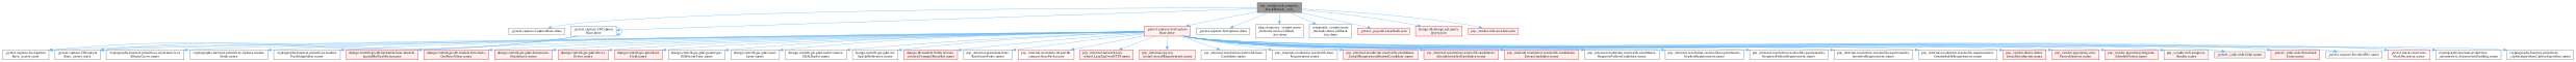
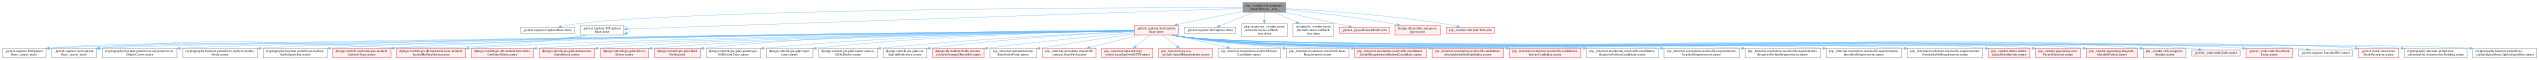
  digraph {
    fontname="PT Serif"
    rankdir=TB
    node [color=grey40 fillcolor=white fontname="PT Serif" fontsize=10 shape=box style=filled]
    edge [color=steelblue1 fontname="PT Serif" fontsize=10 labelfontname=Helvetica labelfontsize=10 style=solid]
    n1 [color=gray40 fillcolor=grey60 fontcolor=black height=0.2 label="pip._vendor.rich.progress.\l_TrackThread.__exit__" width=0.4]
    n2 [height=0.2 label="_pytest.capture.CaptureBase.done" width=0.4]
    n3 [height=0.2 label="_pytest.capture.FDCapture\lBase.done" width=0.4]
    n4 [height=0.2 label="_pytest.capture.NoCapture.done" width=0.4]
    n5 [color=red fillcolor="#FFF0F0" height=0.2 label="_pytest.capture.SysCapture\lBase.done" width=0.4]
    n6 [height=0.2 label="pkg_resources._vendor.more\l_itertools.more.callback\l_iter.done" width=0.4]
    n7 [height=0.2 label="setuptools._vendor.more\l_itertools.more.callback\l_iter.done" width=0.4]
    n8 [color=red fillcolor="#FFF0F0" height=0.2 label="_pytest._py.path.LocalPath.join" width=0.4]
-   n9 [color=red fillcolor="#FFF0F0" height=0.2 label="django.db.django.sql.query.\lQuery.join" width=0.4]
+   n9 [color=red fillcolor="#FFF0F0" height=0.2 label="django.db.models.sql.query.\lQuery.join" width=0.4]
    n10 [color=red fillcolor="#FFF0F0" height=0.2 label="pip._vendor.rich.text.Text.join" width=0.4]
    n11 [height=0.2 label="_pytest.capture.FDCapture\lBase._assert_state" width=0.4]
    n12 [height=0.2 label="_pytest.capture.SysCapture\lBase._assert_state" width=0.4]
    n13 [fillcolor="#FFF0F0" height=0.2 label="_pytest._code.code.Code.name" width=0.4]
    n14 [color=red fillcolor="#FFF0F0" height=0.2 label="_pytest._code.code.Traceback\lEntry.name" width=0.4]
    n15 [height=0.2 label="_pytest.capture.EncodedFile.name" width=0.4]
    n16 [color=red height=0.2 label="_pytest.mark.structures.\lMarkDecorator.name" width=0.4]
    n17 [height=0.2 label="cryptography.hazmat.primitives.\l_asymmetric.AsymmetricPadding.name" width=0.4]
    n18 [height=0.2 label="cryptography.hazmat.primitives.\l_cipheralgorithm.CipherAlgorithm.name" width=0.4]
    n19 [height=0.2 label="cryptography.hazmat.primitives.asymmetric.ec.\lEllipticCurve.name" width=0.4]
    n20 [height=0.2 label="cryptography.hazmat.primitives.ciphers.modes.\lMode.name" width=0.4]
    n21 [height=0.2 label="cryptography.hazmat.primitives.hashes.\lHashAlgorithm.name" width=0.4]
+   n22 [color=red fillcolor="#FFF0F0" height=0.2 label="django.contrib.contenttypes.models.\lContentType.name" width=0.4]
    n23 [color=red fillcolor="#FFF0F0" height=0.2 label="django.contrib.gis.db.backends.base.models.\lSpatialRefSysMixin.name" width=0.4]
    n24 [color=red fillcolor="#FFF0F0" height=0.2 label="django.contrib.gis.db.models.functions.\lGeoFuncMixin.name" width=0.4]
    n25 [color=red fillcolor="#FFF0F0" height=0.2 label="django.contrib.gis.gdal.datasource.\lDataSource.name" width=0.4]
    n26 [color=red fillcolor="#FFF0F0" height=0.2 label="django.contrib.gis.gdal.driver.\lDriver.name" width=0.4]
    n27 [color=red fillcolor="#FFF0F0" height=0.2 label="django.contrib.gis.gdal.field.\lField.name" width=0.4]
    n28 [height=0.2 label="django.contrib.gis.gdal.geomtype.\lOGRGeomType.name" width=0.4]
    n29 [height=0.2 label="django.contrib.gis.gdal.layer.\lLayer.name" width=0.4]
    n30 [height=0.2 label="django.contrib.gis.gdal.raster.source.\lGDALRaster.name" width=0.4]
    n31 [height=0.2 label="django.contrib.gis.gdal.srs.\lSpatialReference.name" width=0.4]
    n32 [color=red fillcolor="#FFF0F0" height=0.2 label="django.db.models.fields.reverse\l_related.ForeignObjectRel.name" width=0.4]
    n33 [height=0.2 label="pip._internal.metadata.base.\lBaseEntryPoint.name" width=0.4]
    n34 [color=red height=0.2 label="pip._internal.metadata.importlib.\l_compat.BasePath.name" width=0.4]
    n35 [color=red fillcolor="#FFF0F0" height=0.2 label="pip._internal.network.lazy\l_wheel.LazyZipOverHTTP.name" width=0.4]
    n36 [color=red fillcolor="#FFF0F0" height=0.2 label="pip._internal.req.req\l_install.InstallRequirement.name" width=0.4]
    n37 [height=0.2 label="pip._internal.resolution.resolvelib.base.\lCandidate.name" width=0.4]
    n38 [height=0.2 label="pip._internal.resolution.resolvelib.base.\lRequirement.name" width=0.4]
    n39 [color=red fillcolor="#FFF0F0" height=0.2 label="pip._internal.resolution.resolvelib.candidates.\l_InstallRequirementBackedCandidate.name" width=0.4]
    n40 [color=red fillcolor="#FFF0F0" height=0.2 label="pip._internal.resolution.resolvelib.candidates.\lAlreadyInstalledCandidate.name" width=0.4]
    n41 [color=red fillcolor="#FFF0F0" height=0.2 label="pip._internal.resolution.resolvelib.candidates.\lExtrasCandidate.name" width=0.4]
    n42 [height=0.2 label="pip._internal.resolution.resolvelib.candidates.\lRequiresPythonCandidate.name" width=0.4]
    n43 [height=0.2 label="pip._internal.resolution.resolvelib.requirements.\lExplicitRequirement.name" width=0.4]
    n44 [height=0.2 label="pip._internal.resolution.resolvelib.requirements.\lRequiresPythonRequirement.name" width=0.4]
    n45 [height=0.2 label="pip._internal.resolution.resolvelib.requirements.\lSpecifierRequirement.name" width=0.4]
    n46 [height=0.2 label="pip._internal.resolution.resolvelib.requirements.\lUnsatisfiableRequirement.name" width=0.4]
    n47 [color=red fillcolor="#FFF0F0" height=0.2 label="pip._vendor.distro.distro.\lLinuxDistribution.name" width=0.4]
    n48 [color=red fillcolor="#FFF0F0" height=0.2 label="pip._vendor.pyparsing.core.\lParserElement.name" width=0.4]
    n49 [color=red fillcolor="#FFF0F0" height=0.2 label="pip._vendor.pyparsing.diagram.\lEditablePartial.name" width=0.4]
    n50 [fillcolor="#FFF0F0" height=0.2 label="pip._vendor.rich.progress.\l_Reader.name" width=0.4]
    n1 -> n2
    n1 -> n3
    n1 -> n4
    n1 -> n5
    n1 -> n6
    n1 -> n7
    n1 -> n8
    n1 -> n9
    n1 -> n10
    n3 -> n3
    n3 -> n11
    n3 -> n12
    n5 -> n11
    n5 -> n12
    n5 -> n13
    n5 -> n14
    n5 -> n15
    n5 -> n16
    n5 -> n17
    n5 -> n18
    n5 -> n19
    n5 -> n20
    n5 -> n21
+   n5 -> n22
    n5 -> n23
    n5 -> n24
    n5 -> n25
    n5 -> n26
    n5 -> n27
    n5 -> n28
    n5 -> n29
    n5 -> n30
    n5 -> n31
    n5 -> n32
    n5 -> n33
    n5 -> n34
    n5 -> n35
    n5 -> n36
    n5 -> n37
    n5 -> n38
    n5 -> n39
    n5 -> n40
    n5 -> n41
    n5 -> n42
    n5 -> n43
    n5 -> n44
    n5 -> n45
    n5 -> n46
    n5 -> n47
    n5 -> n48
    n5 -> n49
    n5 -> n50
  }
